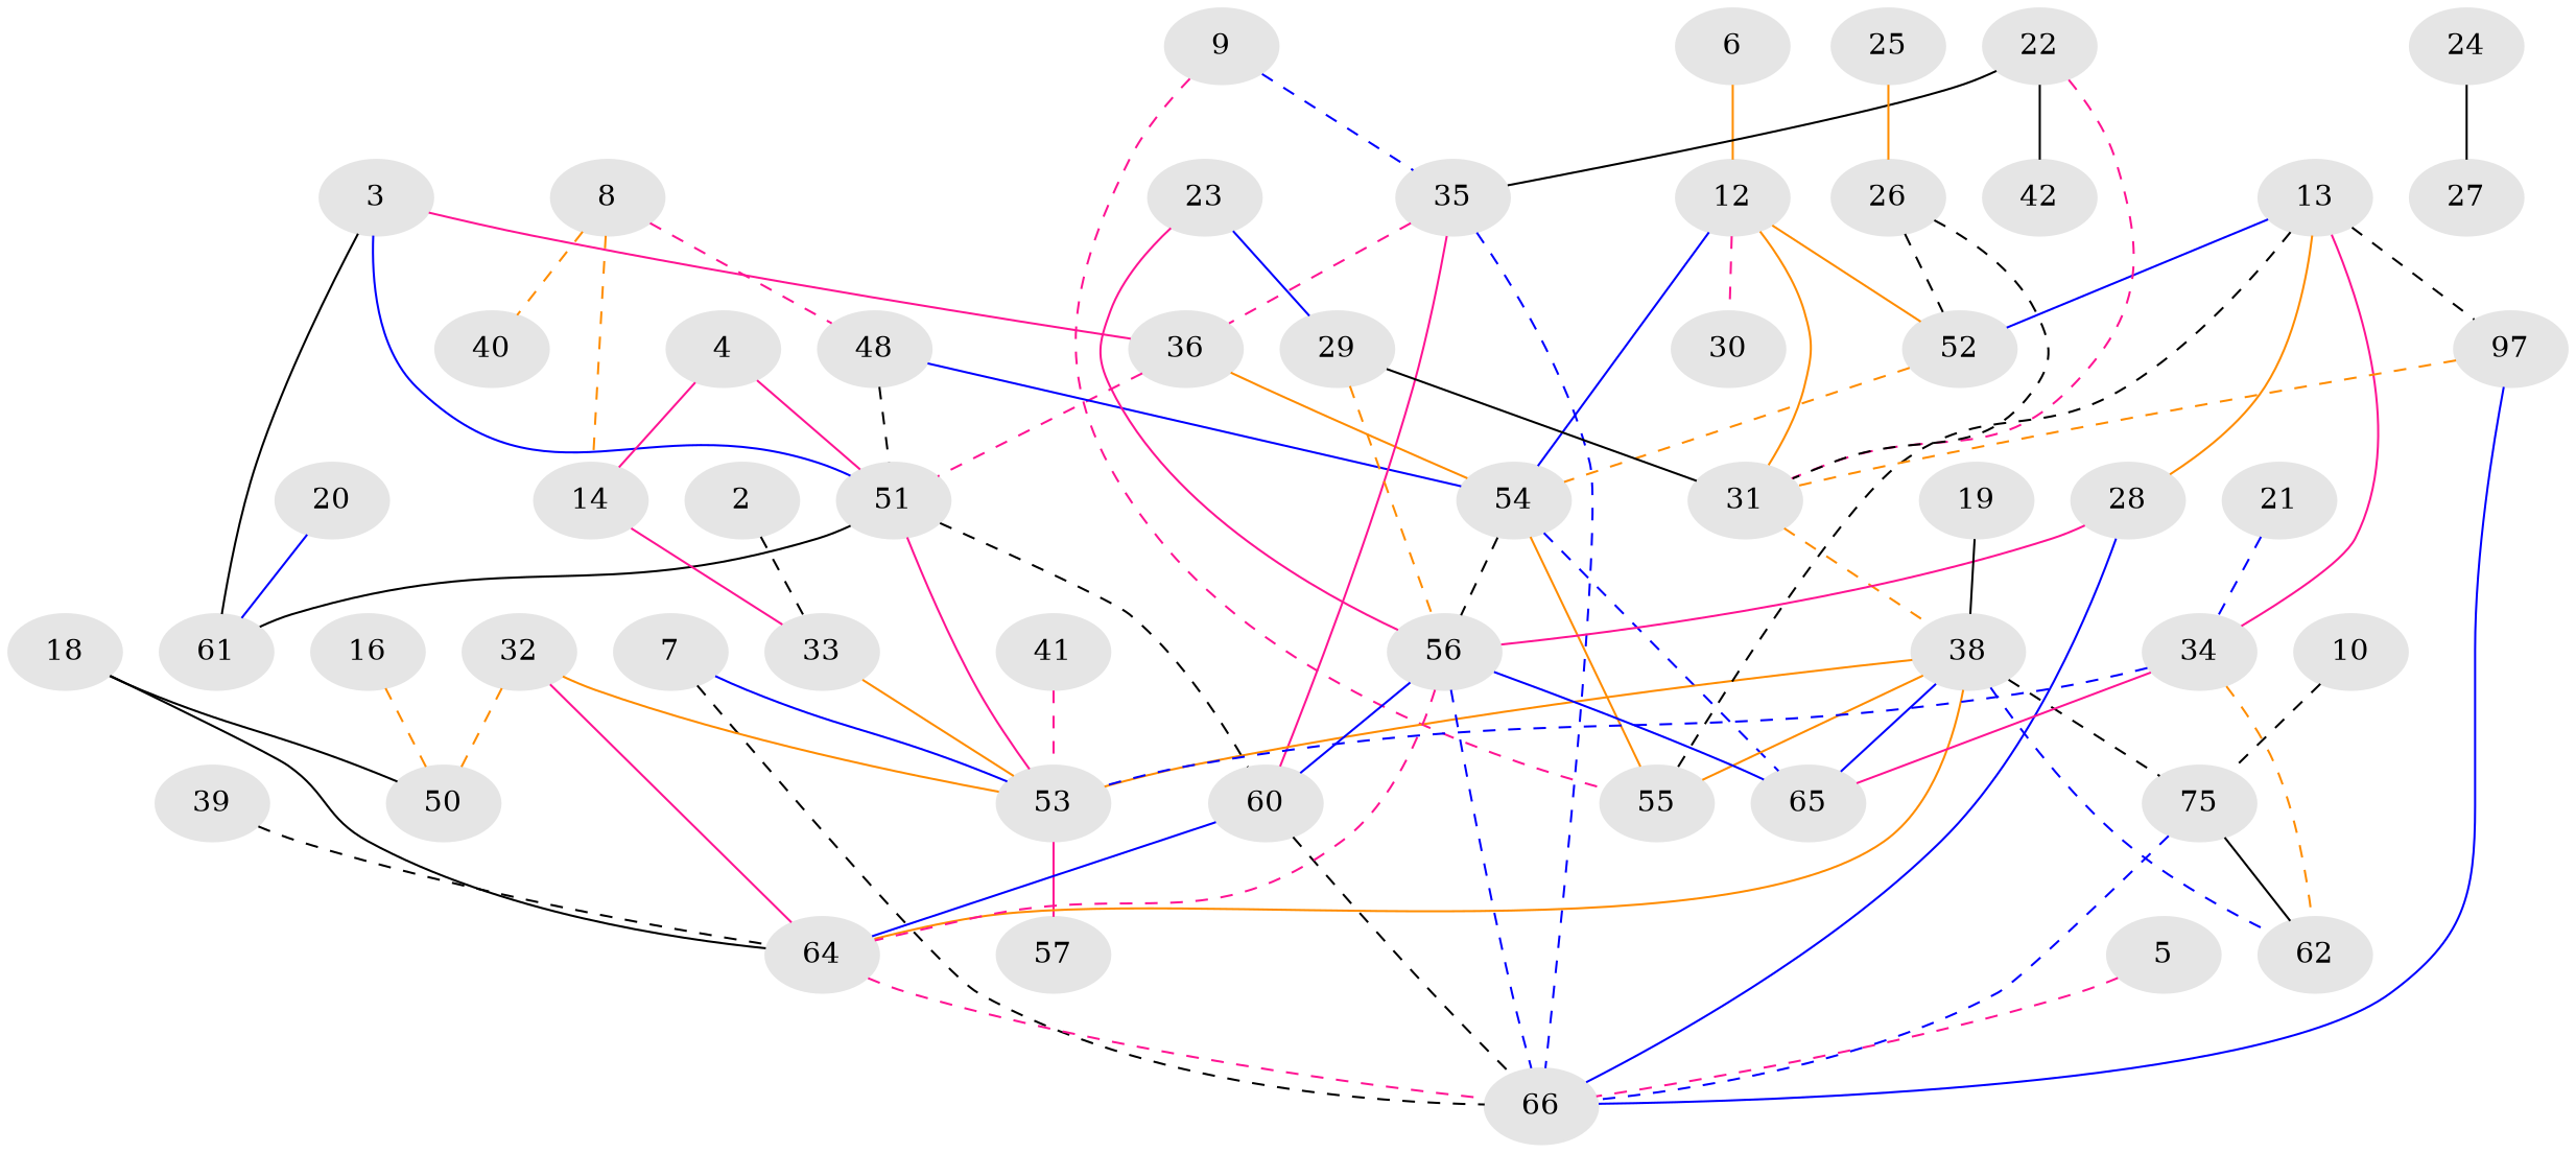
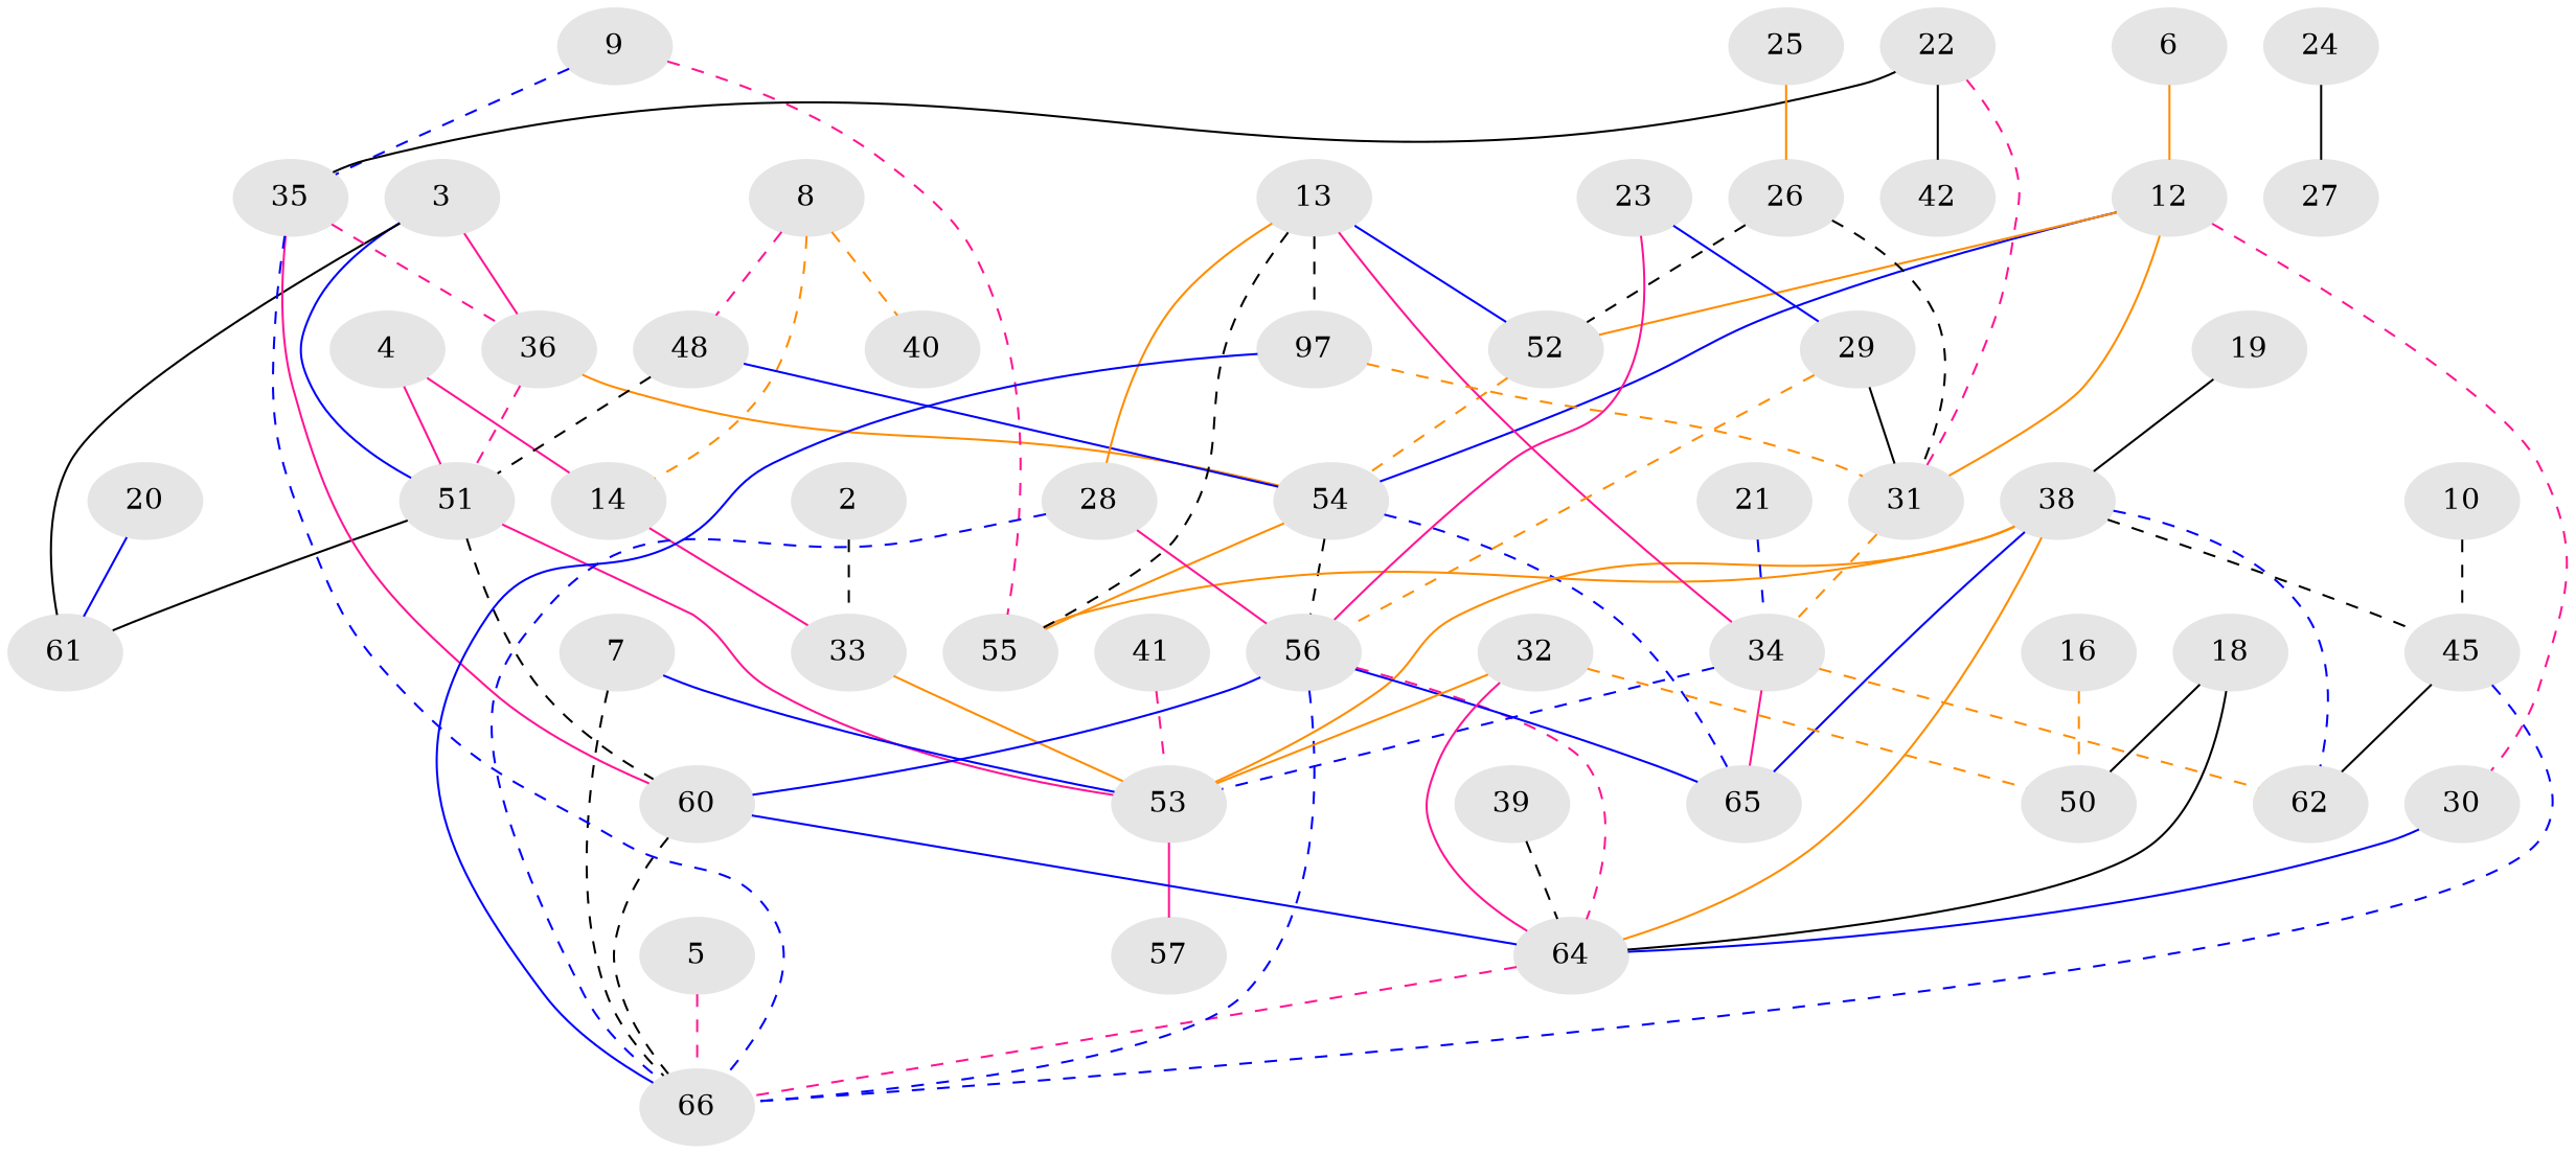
  graph {
    node [color=gray90 style=filled]
    edge [color=black style=solid weight=1.0]
    2
    33
    53
    3
    36
    51
    61
    54
    60
    4
    14
    5
    66
    6
    12
    30
    31
    52
    7
    57
    8
    40
    48
    9
    35
    55
    10
-   45 [label=75]
+   45
    62
    64
    38
    56
    65
    n34 [label=13]
    n35 [label=97]
    28
    34
    16
    50
    18
    19
    20
    21
    22
    42
    23
    29
    24
    27
    25
    26
    32
    39
    41
    2 -- 33 [style=dashed]
    33 -- 53 [color=darkorange]
    53 -- 57 [color=deeppink]
    3 -- 36 [color=deeppink]
    3 -- 51 [color=blue]
    3 -- 61
    36 -- 51 [color=deeppink style=dashed]
    36 -- 54 [color=darkorange]
    51 -- 53 [color=deeppink]
    51 -- 61
    51 -- 60 [style=dashed]
    54 -- 55 [color=darkorange]
    54 -- 56 [style=dashed]
    54 -- 65 [color=blue style=dashed]
    60 -- 66 [style=dashed]
    60 -- 64 [color=blue]
    4 -- 51 [color=deeppink]
    4 -- 14 [color=deeppink]
    14 -- 33 [color=deeppink]
    5 -- 66 [color=deeppink style=dashed]
    6 -- 12 [color=darkorange]
    12 -- 54 [color=blue]
    12 -- 30 [color=deeppink style=dashed]
    12 -- 31 [color=darkorange]
    12 -- 52 [color=darkorange]
-   31 -- 38 [color=darkorange style=dashed]
+   30 -- 64 [color=blue]
+   31 -- 34 [color=darkorange style=dashed]
    52 -- 54 [color=darkorange style=dashed]
    7 -- 53 [color=blue]
    7 -- 66 [style=dashed]
    8 -- 14 [color=darkorange style=dashed]
    8 -- 40 [color=darkorange style=dashed]
    8 -- 48 [color=deeppink style=dashed]
    48 -- 51 [style=dashed]
    48 -- 54 [color=blue]
    9 -- 35 [color=blue style=dashed]
    9 -- 55 [color=deeppink style=dashed]
    35 -- 36 [color=deeppink style=dashed]
    35 -- 60 [color=deeppink]
    35 -- 66 [color=blue style=dashed]
    10 -- 45 [style=dashed]
    45 -- 66 [color=blue style=dashed]
    45 -- 62
    64 -- 66 [color=deeppink style=dashed]
    38 -- 53 [color=darkorange]
    38 -- 55 [color=darkorange]
    38 -- 45 [style=dashed]
    38 -- 62 [color=blue style=dashed]
    38 -- 64 [color=darkorange]
    38 -- 65 [color=blue]
    56 -- 60 [color=blue]
    56 -- 66 [color=blue style=dashed]
    56 -- 64 [color=deeppink style=dashed]
    56 -- 65 [color=blue weight=2.0]
    n34 -- 52 [color=blue]
    n34 -- 55 [style=dashed]
    n34 -- n35 [style=dashed]
    n34 -- 28 [color=darkorange]
    n34 -- 34 [color=deeppink]
    n35 -- 66 [color=blue]
    n35 -- 31 [color=darkorange style=dashed]
-   28 -- 66 [color=blue]
+   28 -- 66 [color=blue style=dashed]
    28 -- 56 [color=deeppink]
    34 -- 53 [color=blue style=dashed weight=2.0]
    34 -- 62 [color=darkorange style=dashed]
    34 -- 65 [color=deeppink]
    16 -- 50 [color=darkorange style=dashed]
    18 -- 64
    18 -- 50
    19 -- 38
    20 -- 61 [color=blue]
    21 -- 34 [color=blue style=dashed]
    22 -- 31 [color=deeppink style=dashed]
    22 -- 35
    22 -- 42
    23 -- 56 [color=deeppink]
    23 -- 29 [color=blue]
    29 -- 31
    29 -- 56 [color=darkorange style=dashed]
    24 -- 27
    25 -- 26 [color=darkorange]
    26 -- 31 [style=dashed]
    26 -- 52 [style=dashed]
    32 -- 53 [color=darkorange]
    32 -- 64 [color=deeppink]
    32 -- 50 [color=darkorange style=dashed]
    39 -- 64 [style=dashed]
    41 -- 53 [color=deeppink style=dashed]
  }
